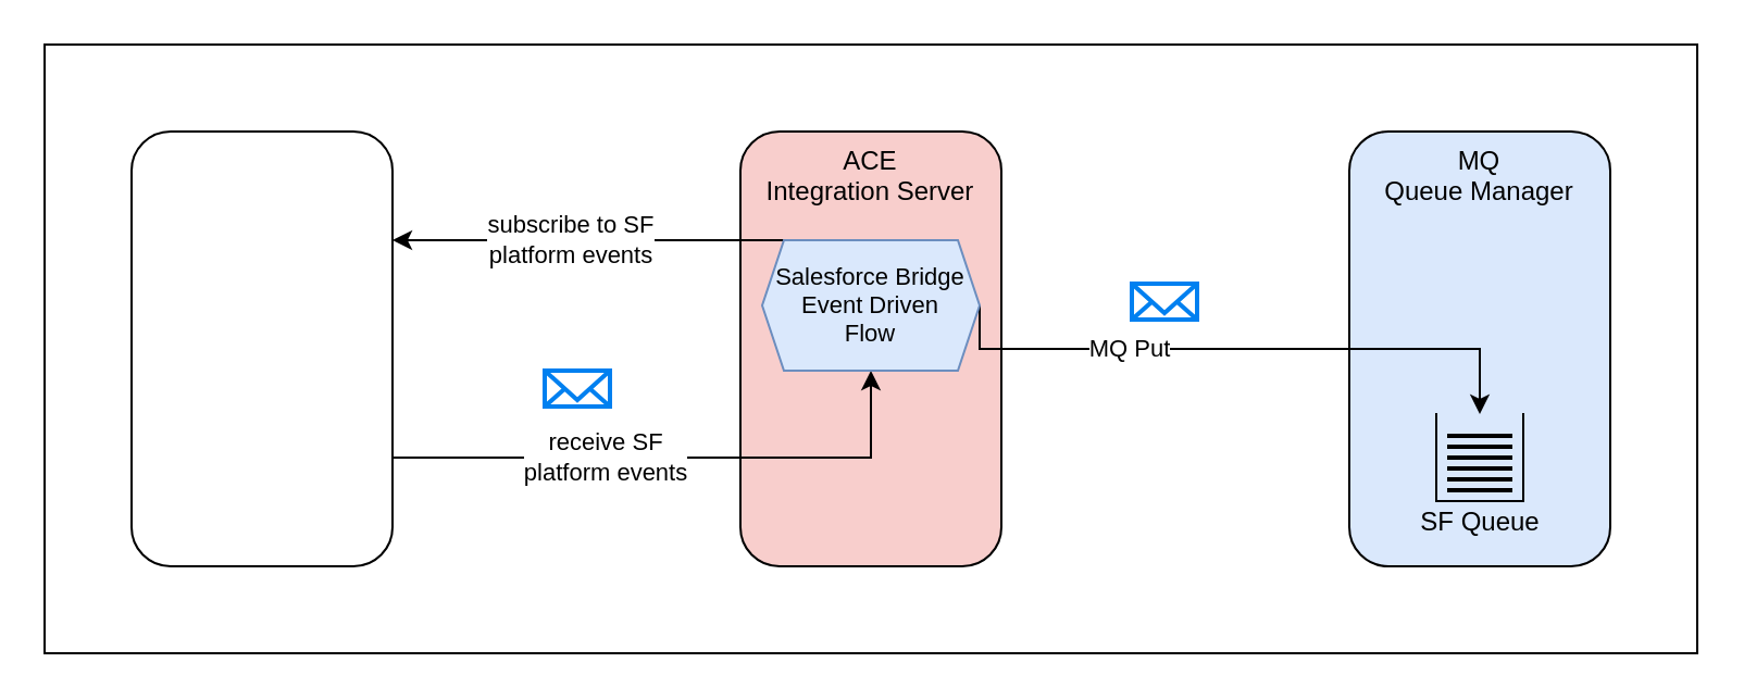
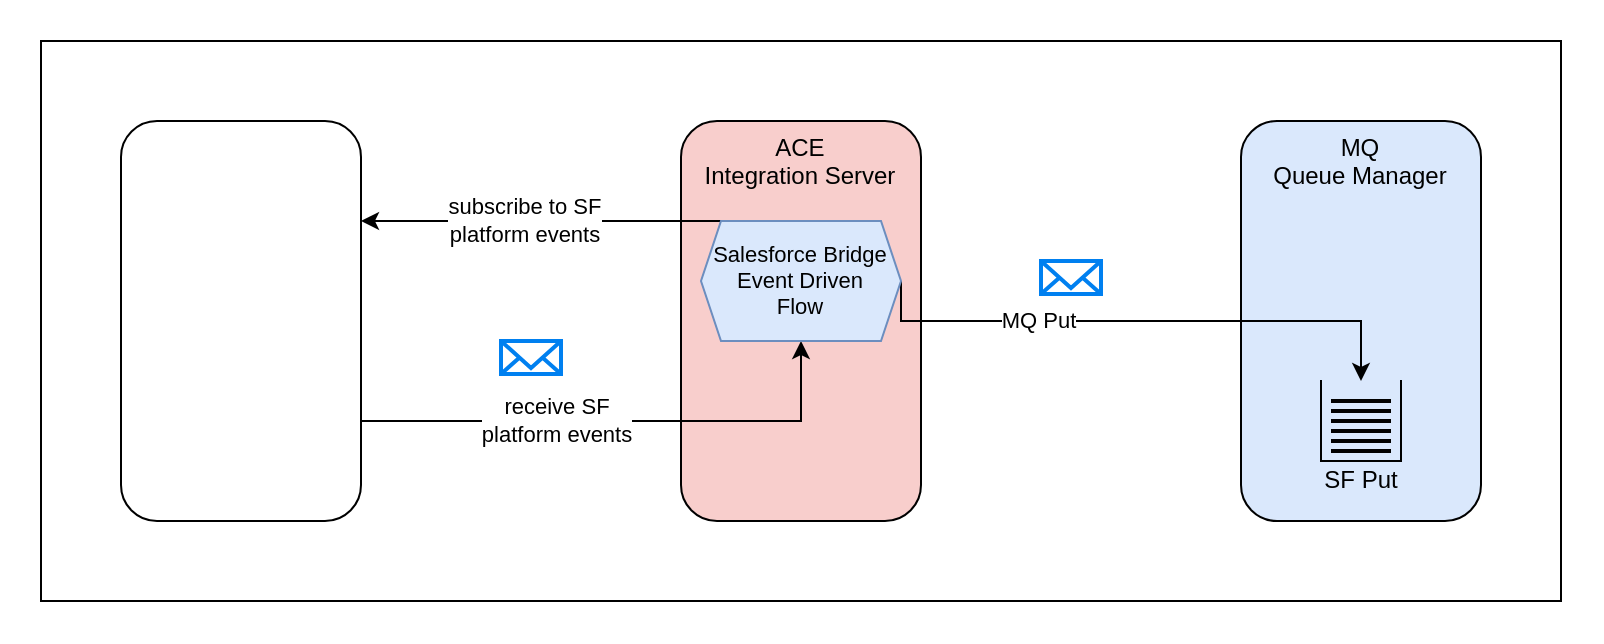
  <mxCell id="0" />
  <mxCell id="1" parent="0" />
  <mxCell id="2" value="" style="rounded=0;whiteSpace=wrap;html=1;" parent="1" vertex="1"><mxGeometry x="20" y="20" width="760" height="280" as="geometry" /></mxCell>
  <mxCell id="3" value="ACE&lt;br&gt;Integration Server" style="rounded=1;whiteSpace=wrap;html=1;verticalAlign=top;fillColor=#f8cecc;" parent="1" vertex="1"><mxGeometry x="340" y="60" width="120" height="200" as="geometry" /></mxCell>
  <mxCell id="4" value="MQ&lt;br&gt;Queue Manager" style="rounded=1;whiteSpace=wrap;html=1;verticalAlign=top;fillColor=#dae8fc;" parent="1" vertex="1"><mxGeometry x="620" y="60" width="120" height="200" as="geometry" /></mxCell>
  <mxCell id="5" value="subscribe to SF&lt;br&gt;platform events" style="edgeStyle=orthogonalEdgeStyle;rounded=0;orthogonalLoop=1;jettySize=auto;html=1;exitX=0.5;exitY=0;exitDx=0;exitDy=0;" parent="1" source="20" edge="1"><mxGeometry x="0.25" relative="1" as="geometry"><mxPoint x="180" y="110" as="targetPoint" /><Array as="points"><mxPoint x="400" y="110" /></Array><mxPoint as="offset" /></mxGeometry></mxCell>
  <mxCell id="6" value="MQ Put" style="edgeStyle=orthogonalEdgeStyle;rounded=0;orthogonalLoop=1;jettySize=auto;html=1;entryX=0.5;entryY=0;entryDx=0;entryDy=0;exitX=1;exitY=0.5;exitDx=0;exitDy=0;" parent="1" source="20" target="11" edge="1"><mxGeometry x="-0.361" relative="1" as="geometry"><Array as="points"><mxPoint x="680" y="160" /></Array><mxPoint as="offset" /></mxGeometry></mxCell>
  <mxCell id="7" value="receive SF&lt;br&gt;platform events" style="edgeStyle=orthogonalEdgeStyle;rounded=0;orthogonalLoop=1;jettySize=auto;html=1;entryX=0.5;entryY=1;entryDx=0;entryDy=0;exitX=1;exitY=0.75;exitDx=0;exitDy=0;" parent="1" source="8" target="20" edge="1"><mxGeometry x="-0.25" relative="1" as="geometry"><Array as="points"><mxPoint x="400" y="210" /></Array><mxPoint as="offset" /></mxGeometry></mxCell>
  <mxCell id="8" value="" style="rounded=1;whiteSpace=wrap;html=1;" parent="1" vertex="1"><mxGeometry x="60" y="60" width="120" height="200" as="geometry" /></mxCell>
  <mxCell id="9" value="" style="shape=image;verticalLabelPosition=bottom;labelBackgroundColor=default;verticalAlign=top;aspect=fixed;imageAspect=0;image=https://c1.sfdcstatic.com/content/dam/sfdc-docs/www/logos/logo-salesforce.svg;" parent="1" vertex="1"><mxGeometry x="74" y="128" width="92" height="64" as="geometry" /></mxCell>
  <mxCell id="10" value="" style="group" parent="1" vertex="1" connectable="0"><mxGeometry x="660" y="190" width="60" height="65" as="geometry" /></mxCell>
  <mxCell id="11" value="" style="shape=partialRectangle;whiteSpace=wrap;html=1;bottom=1;right=1;left=1;top=0;fillColor=none;routingCenterX=-0.5;" parent="10" vertex="1"><mxGeometry width="40" height="40" as="geometry" /></mxCell>
  <mxCell id="12" value="" style="line;strokeWidth=2;html=1;" parent="10" vertex="1"><mxGeometry x="5" y="30" width="30" height="10" as="geometry" /></mxCell>
  <mxCell id="13" value="" style="line;strokeWidth=2;html=1;" parent="10" vertex="1"><mxGeometry x="5" y="25" width="30" height="10" as="geometry" /></mxCell>
  <mxCell id="14" value="" style="line;strokeWidth=2;html=1;" parent="10" vertex="1"><mxGeometry x="5" y="30" width="30" height="10" as="geometry" /></mxCell>
  <mxCell id="15" value="" style="line;strokeWidth=2;html=1;" parent="10" vertex="1"><mxGeometry x="5" y="20" width="30" height="10" as="geometry" /></mxCell>
  <mxCell id="16" value="" style="line;strokeWidth=2;html=1;" parent="10" vertex="1"><mxGeometry x="5" y="15" width="30" height="10" as="geometry" /></mxCell>
  <mxCell id="17" value="" style="line;strokeWidth=2;html=1;" parent="10" vertex="1"><mxGeometry x="5" y="10" width="30" height="10" as="geometry" /></mxCell>
  <mxCell id="18" value="" style="line;strokeWidth=2;html=1;" parent="10" vertex="1"><mxGeometry x="5" y="5" width="30" height="10" as="geometry" /></mxCell>
- <mxCell id="19" value="SF Queue" style="text;html=1;align=center;verticalAlign=middle;resizable=0;points=[];autosize=1;strokeColor=none;fillColor=none;" parent="10" vertex="1"><mxGeometry x="-20" y="35" width="80" height="30" as="geometry" /></mxCell>
+ <mxCell id="19" value="SF Put" style="text;html=1;align=center;verticalAlign=middle;resizable=0;points=[];autosize=1;strokeColor=none;fillColor=none;" parent="10" vertex="1"><mxGeometry x="-20" y="35" width="80" height="30" as="geometry" /></mxCell>
  <mxCell id="20" value="Salesforce Bridge Event Driven&lt;br style=&quot;font-size: 11px;&quot;&gt;Flow" style="shape=hexagon;perimeter=hexagonPerimeter2;whiteSpace=wrap;html=1;fixedSize=1;size=10;fillColor=#dae8fc;strokeColor=#6c8ebf;fontSize=11;" parent="1" vertex="1"><mxGeometry x="350" y="110" width="100" height="60" as="geometry" /></mxCell>
  <mxCell id="21" value="" style="html=1;verticalLabelPosition=bottom;align=center;labelBackgroundColor=#ffffff;verticalAlign=top;strokeWidth=2;strokeColor=#0080F0;shadow=0;dashed=0;shape=mxgraph.ios7.icons.mail;" parent="1" vertex="1"><mxGeometry x="250" y="170" width="30" height="16.5" as="geometry" /></mxCell>
  <mxCell id="22" value="" style="html=1;verticalLabelPosition=bottom;align=center;labelBackgroundColor=#ffffff;verticalAlign=top;strokeWidth=2;strokeColor=#0080F0;shadow=0;dashed=0;shape=mxgraph.ios7.icons.mail;" parent="1" vertex="1"><mxGeometry x="520" y="130" width="30" height="16.5" as="geometry" /></mxCell>
